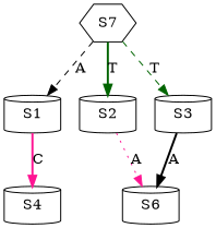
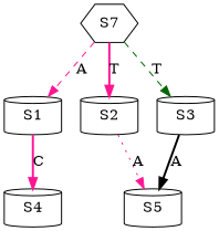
  strict digraph {
    node [shape=cylinder]
    edge [color=black style=bold]
    n1 [label=S7 shape=hexagon]
    S1
    S2
    S3
    S4
-   S5 [label=S6]
-   n1 -> S1 [label=A style=dashed]
-   n1 -> S2 [color=darkgreen label=T]
+   S5
+   n1 -> S1 [color=deeppink label=A style=dashed]
+   n1 -> S2 [color=deeppink label=T]
    n1 -> S3 [color=darkgreen label=T style=dashed]
    S1 -> S4 [color=deeppink label=C]
    S2 -> S5 [color=deeppink label=A style=dotted]
    S3 -> S5 [label=A]
  }
